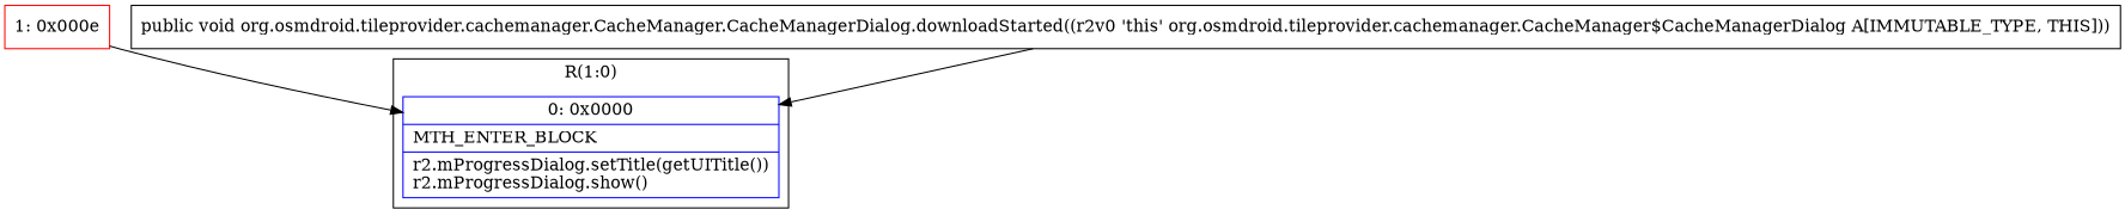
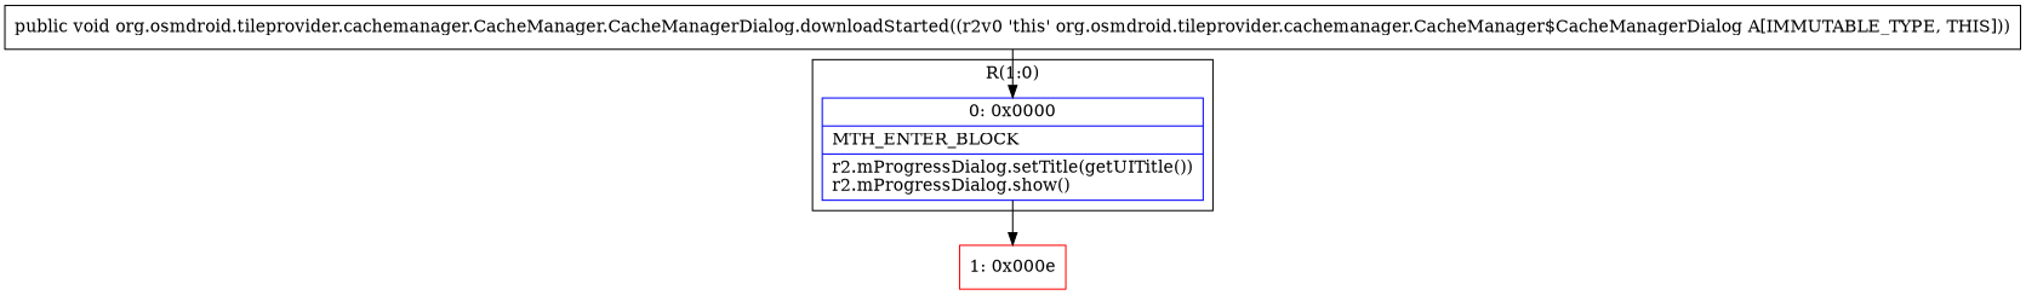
  digraph {
    node [shape=record]
    n1 [color=blue label="{0\:\ 0x0000|MTH_ENTER_BLOCK\l|r2.mProgressDialog.setTitle(getUITitle())\lr2.mProgressDialog.show()\l}"]
    n2 [color=red label="{1\:\ 0x000e}"]
    n3 [label="{public void org.osmdroid.tileprovider.cachemanager.CacheManager.CacheManagerDialog.downloadStarted((r2v0 'this' org.osmdroid.tileprovider.cachemanager.CacheManager$CacheManagerDialog A[IMMUTABLE_TYPE, THIS])) }"]
    subgraph cluster_1 {
      label="R(1:0)"
      n1
    }
-   n2 -> n1
+   n1 -> n2
    n3 -> n1
  }
